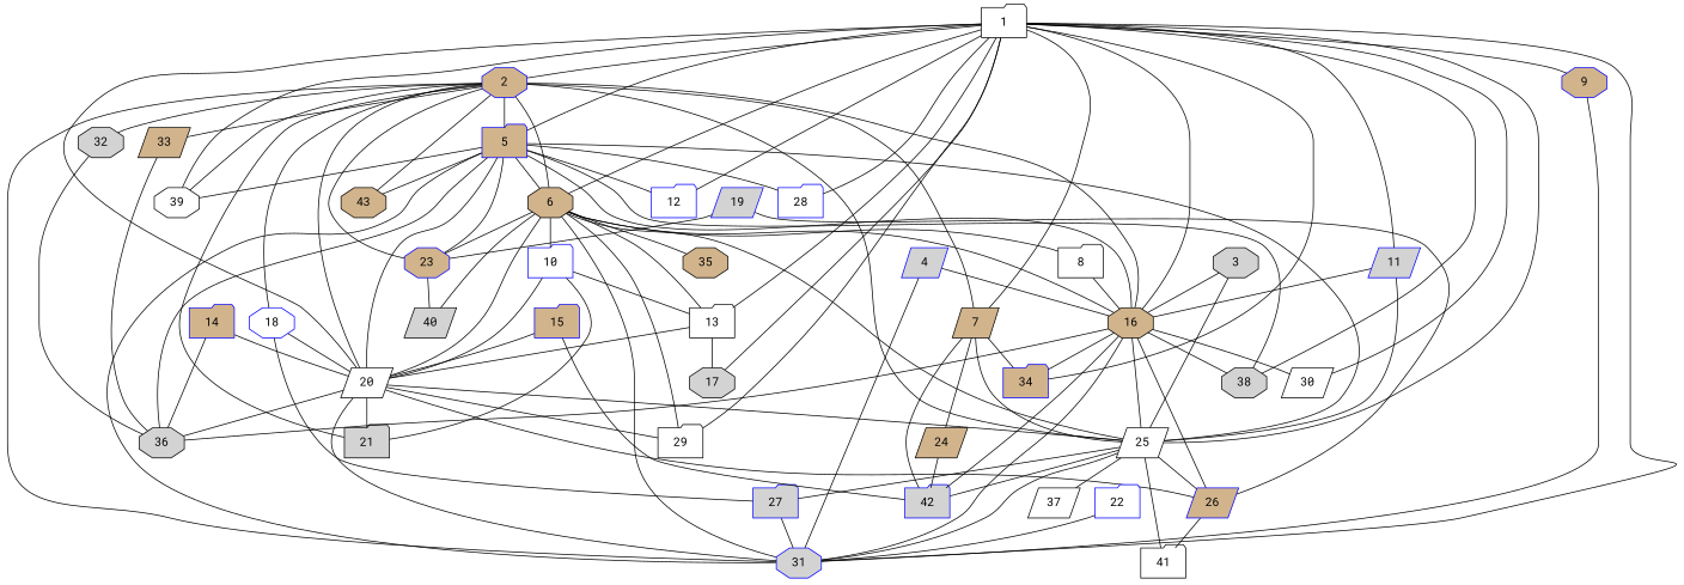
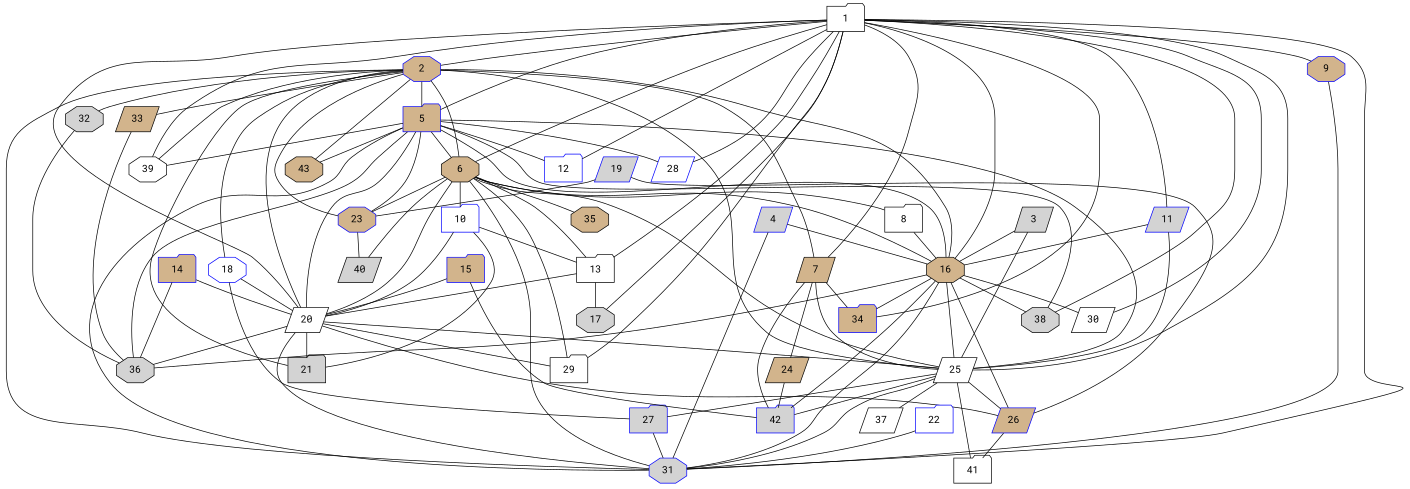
  graph {
    fontname="Roboto Mono"
    node [color=black fillcolor=tan fontname="Roboto Mono" shape=folder style=filled]
    edge [fontname="Roboto Mono" weight=1.0]
    2 [color=blue shape=octagon]
    1 [fillcolor=white]
    5 [color=blue]
    6 [shape=octagon]
    7 [shape=parallelogram]
    9 [color=blue shape=octagon]
    11 [color=blue fillcolor=lightgrey shape=parallelogram]
    12 [color=blue fillcolor=white]
    13 [fillcolor=white]
    16 [shape=octagon]
    17 [fillcolor=lightgrey shape=octagon]
    20 [fillcolor=white shape=parallelogram]
    25 [fillcolor=white shape=parallelogram]
-   28 [color=blue fillcolor=white]
+   28 [color=blue fillcolor=white shape=parallelogram]
    29 [fillcolor=white]
    30 [fillcolor=white shape=parallelogram]
    31 [color=blue fillcolor=lightgrey shape=octagon]
    34 [color=blue]
    38 [fillcolor=lightgrey shape=octagon]
    39 [fillcolor=white shape=octagon]
    18 [color=blue fillcolor=white shape=octagon]
    21 [fillcolor=lightgrey]
    23 [color=blue shape=octagon]
    32 [fillcolor=lightgrey shape=octagon]
    33 [shape=parallelogram]
    43 [shape=octagon]
    36 [fillcolor=lightgrey shape=octagon]
    8 [fillcolor=white]
    10 [color=blue fillcolor=white]
    35 [shape=octagon]
    40 [fillcolor=lightgrey shape=parallelogram]
    24 [shape=parallelogram]
    42 [color=blue fillcolor=lightgrey]
    26 [color=blue shape=parallelogram]
    27 [color=blue fillcolor=lightgrey]
    37 [fillcolor=white shape=parallelogram]
    41 [fillcolor=white]
-   3 [fillcolor=lightgrey shape=octagon]
+   3 [fillcolor=lightgrey shape=parallelogram]
    4 [color=blue fillcolor=lightgrey shape=parallelogram]
    14 [color=blue]
    15 [color=blue]
    19 [color=blue fillcolor=lightgrey shape=parallelogram]
    22 [color=blue fillcolor=white]
    2 -- 5 [weight=2.0]
    2 -- 6 [weight=3.0]
    2 -- 7
    2 -- 16 [weight=2.0]
    2 -- 20 [weight=2.0]
    2 -- 25 [weight=3.0]
    2 -- 31 [weight=3.0]
    2 -- 39
    2 -- 18
    2 -- 21
    2 -- 23
    2 -- 32
    2 -- 33
    2 -- 43
    1 -- 2 [weight=4.0]
    1 -- 5 [weight=2.0]
    1 -- 6 [weight=2.0]
    1 -- 7
    1 -- 9
    1 -- 11
    1 -- 12
    1 -- 13
    1 -- 16 [weight=3.0]
    1 -- 17
    1 -- 20 [weight=3.0]
    1 -- 25 [weight=2.0]
    1 -- 28
    1 -- 29
    1 -- 30
    1 -- 31 [weight=2.0]
    1 -- 34
    1 -- 38
    1 -- 39
    5 -- 6
    5 -- 12
    5 -- 16
    5 -- 20 [weight=2.0]
    5 -- 25
    5 -- 28
    5 -- 31
    5 -- 38
    5 -- 39
    5 -- 23
    5 -- 43
    5 -- 36
    6 -- 13
    6 -- 16
    6 -- 20
    6 -- 25
    6 -- 29
    6 -- 31
    6 -- 23
    6 -- 8
    6 -- 10
    6 -- 35
    6 -- 40
    7 -- 25
    7 -- 34
    7 -- 24
    7 -- 42
    9 -- 31
    11 -- 16
    11 -- 25
    13 -- 17
    13 -- 20
    16 -- 25
    16 -- 30
    16 -- 31
    16 -- 34
    16 -- 38
    16 -- 36
    16 -- 42
    16 -- 26
    20 -- 25
    20 -- 29
    20 -- 31
    20 -- 21
    20 -- 36
    20 -- 26
    25 -- 31
    25 -- 42
    25 -- 26
    25 -- 27
    25 -- 37
    25 -- 41 [weight=2.0]
    18 -- 20
    18 -- 27
    23 -- 40
    32 -- 36
    33 -- 36
    8 -- 16
    10 -- 13
    10 -- 20
    10 -- 21
    24 -- 42
    26 -- 41
    27 -- 31
    3 -- 16
    3 -- 25
    4 -- 16
    4 -- 31
    14 -- 20
    14 -- 36
    15 -- 20
    15 -- 42
    19 -- 23
    19 -- 26
    22 -- 31
  }
